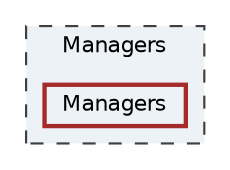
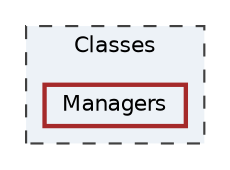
  digraph {
    compound=true
    n1 [color=brown fillcolor="#edf2f7" fontname=Helvetica fontsize=10 height=0.2 label=Managers shape=box style="filled,bold" width=0.4]
    subgraph cluster_1 {
      bgcolor="#edf2f7"
      fontname=Helvetica
      fontsize=10
-     label=Managers
+     label=Classes
      pencolor=grey25
      style="filled,dashed"
      n1
    }
  }
